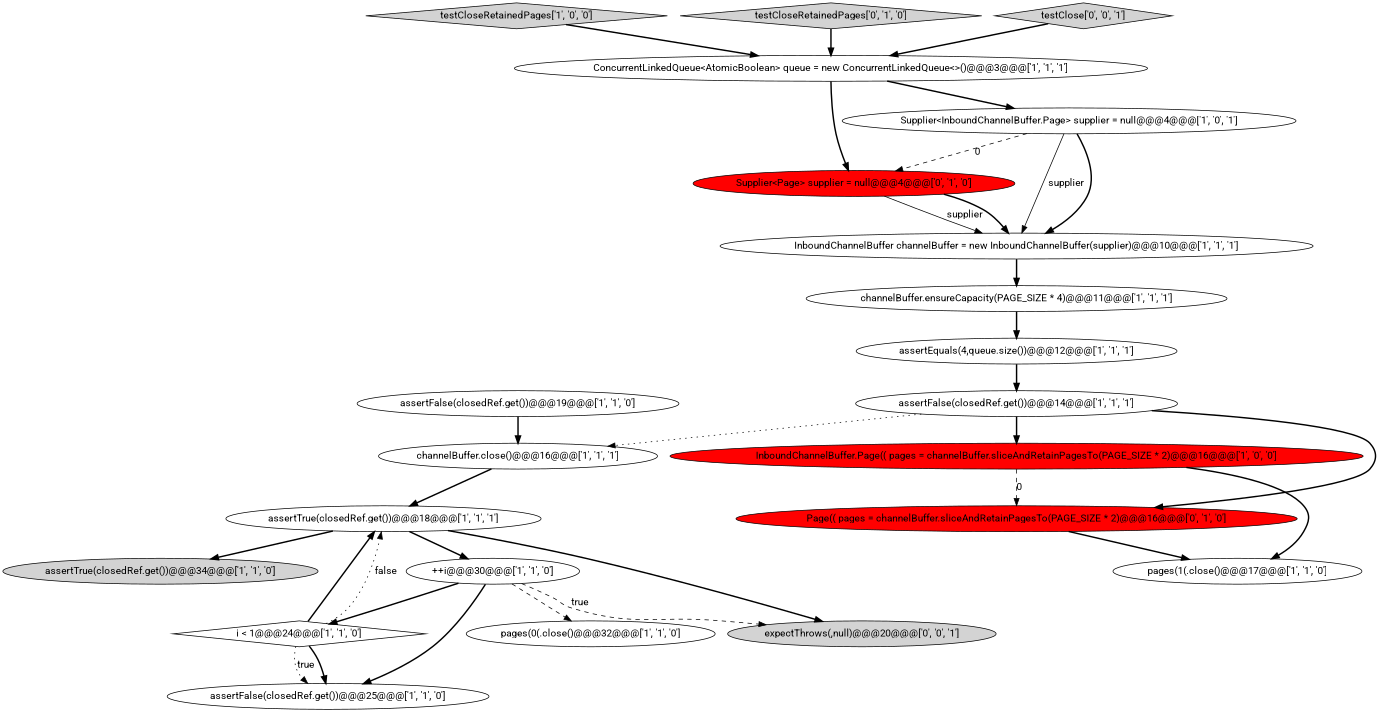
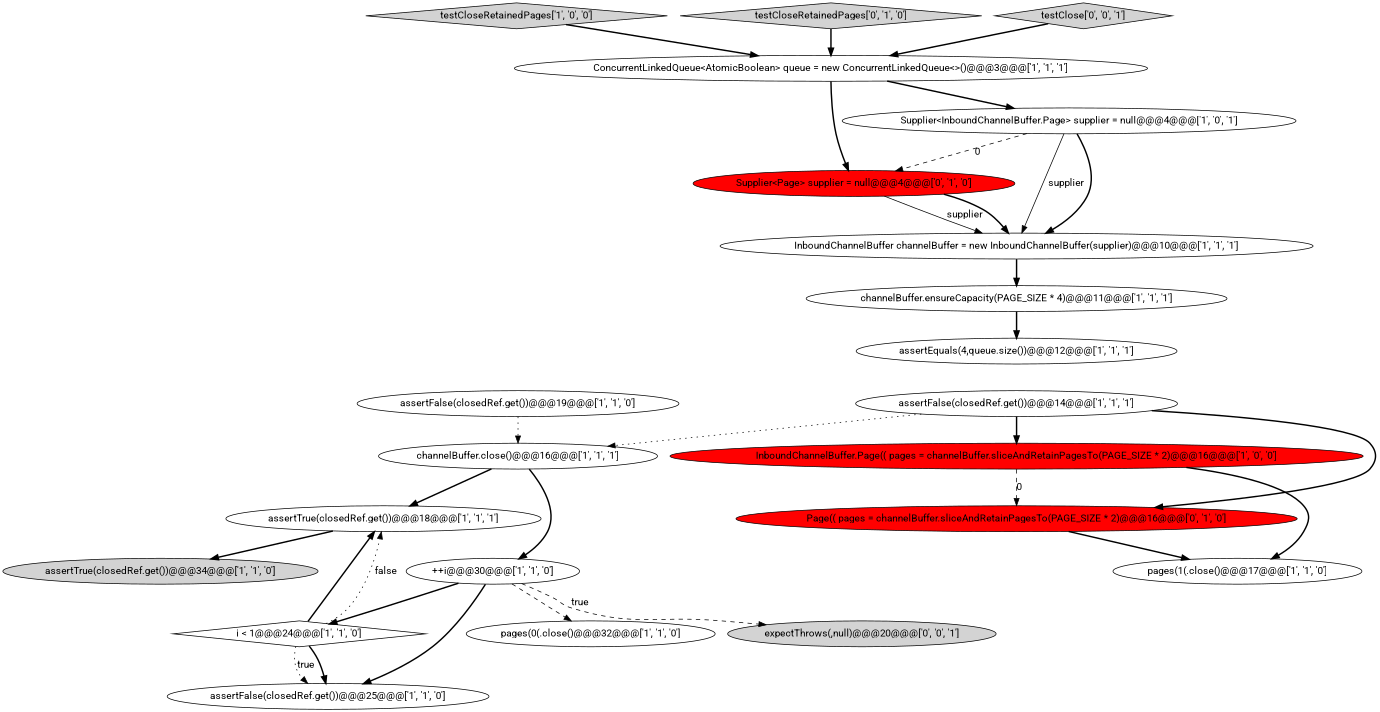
  digraph {
    fontname=Roboto
    node [fillcolor=white fontname=Roboto shape=ellipse style=filled]
    edge [fontname=Roboto style=bold]
    n1 [fillcolor=red label="InboundChannelBuffer.Page(( pages = channelBuffer.sliceAndRetainPagesTo(PAGE_SIZE * 2)@@@16@@@['1', '0', '0']"]
    n2 [label="pages(1(.close()@@@17@@@['1', '1', '0']"]
    n3 [fillcolor=red label="Page(( pages = channelBuffer.sliceAndRetainPagesTo(PAGE_SIZE * 2)@@@16@@@['0', '1', '0']"]
    n4 [label="i < 1@@@24@@@['1', '1', '0']" shape=diamond]
    n5 [label="assertTrue(closedRef.get())@@@18@@@['1', '1', '1']"]
    n6 [label="assertFalse(closedRef.get())@@@25@@@['1', '1', '0']"]
    n7 [fillcolor=lightgray label="assertTrue(closedRef.get())@@@34@@@['1', '1', '0']"]
    n8 [fillcolor=lightgray label="expectThrows(,null)@@@20@@@['0', '0', '1']"]
    n9 [label="++i@@@30@@@['1', '1', '0']"]
    n10 [label="assertFalse(closedRef.get())@@@14@@@['1', '1', '1']"]
    n11 [label="channelBuffer.close()@@@16@@@['1', '1', '1']"]
    n12 [fillcolor=lightgray label="testCloseRetainedPages['1', '0', '0']" shape=diamond]
    n13 [label="ConcurrentLinkedQueue<AtomicBoolean> queue = new ConcurrentLinkedQueue<>()@@@3@@@['1', '1', '1']"]
    n14 [label="Supplier<InboundChannelBuffer.Page> supplier = null@@@4@@@['1', '0', '1']"]
    n15 [fillcolor=red label="Supplier<Page> supplier = null@@@4@@@['0', '1', '0']"]
    n16 [label="pages(0(.close()@@@32@@@['1', '1', '0']"]
    n17 [fillcolor=lightgray label="testCloseRetainedPages['0', '1', '0']" shape=diamond]
    n18 [label="InboundChannelBuffer channelBuffer = new InboundChannelBuffer(supplier)@@@10@@@['1', '1', '1']"]
    n19 [label="channelBuffer.ensureCapacity(PAGE_SIZE * 4)@@@11@@@['1', '1', '1']"]
    n20 [label="assertFalse(closedRef.get())@@@19@@@['1', '1', '0']"]
    n21 [label="assertEquals(4,queue.size())@@@12@@@['1', '1', '1']"]
    n22 [fillcolor=lightgray label="testClose['0', '0', '1']" shape=diamond]
    n1 -> n2
    n1 -> n3 [label=0 style=dashed]
    n3 -> n2
    n4 -> n5 [label=false style=dotted]
    n4 -> n5
    n4 -> n6
    n4 -> n6 [label=true style=dotted]
    n5 -> n7
-   n5 -> n8
-   n5 -> n9
+   n11 -> n9
    n9 -> n4
    n9 -> n6
    n9 -> n8 [label=true style=dashed]
    n9 -> n16 [style=dashed]
    n10 -> n1
    n10 -> n3
    n10 -> n11 [style=dotted]
    n11 -> n5
    n12 -> n13
    n13 -> n14
    n13 -> n15
    n14 -> n15 [label=0 style=dashed]
    n14 -> n18 [label=supplier style=solid]
    n14 -> n18
    n15 -> n18 [label=supplier style=solid]
    n15 -> n18
    n17 -> n13
    n18 -> n19
    n19 -> n21
-   n20 -> n11
-   n21 -> n10
+   n20 -> n11 [style=dotted]
    n22 -> n13
  }
